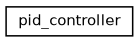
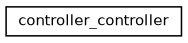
  digraph {
    rankdir=LR
-   n1 [color=black fillcolor=white fontname=Helvetica fontsize=10 height=0.2 label=pid_controller shape=record style=filled width=0.4]
+   n1 [color=black fillcolor=white fontname=Helvetica fontsize=10 height=0.2 label=controller_controller shape=record style=filled width=0.4]
  }
